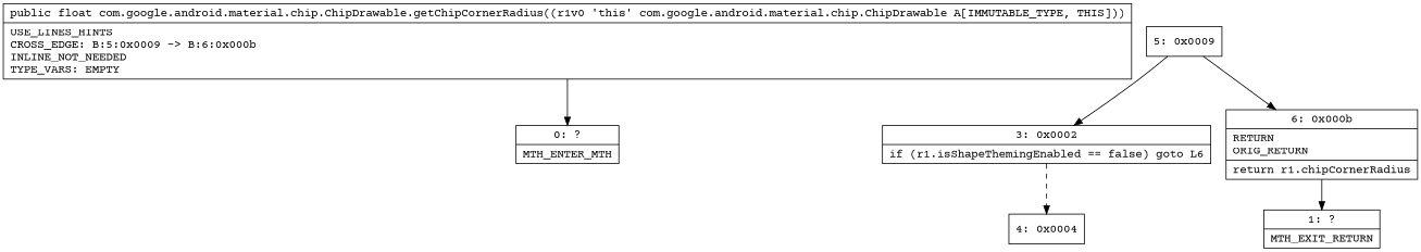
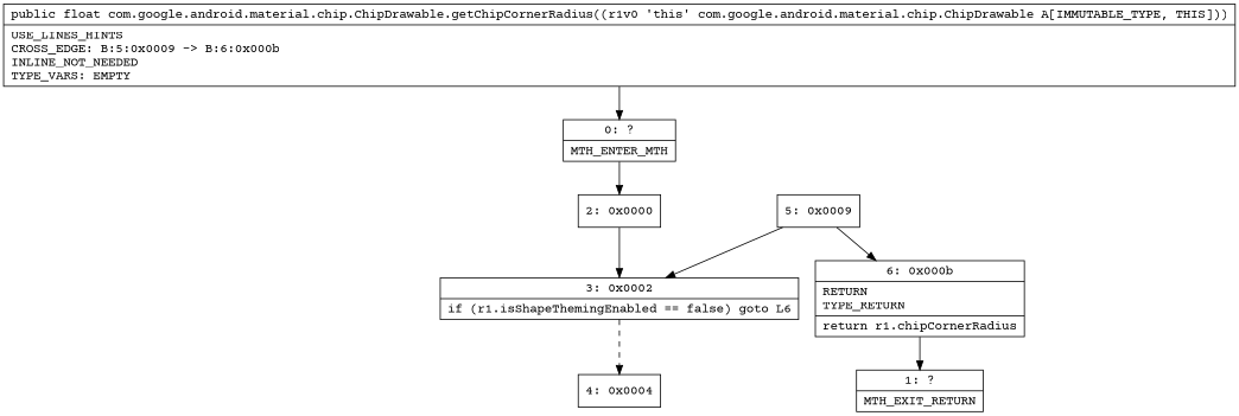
  digraph {
    fontname="Courier Prime"
    node [fontname="Courier Prime" shape=record]
    edge [fontname="Courier Prime"]
    n1 [label="{0\:\ ?|MTH_ENTER_MTH\l}"]
+   n2 [label="{2\:\ 0x0000}"]
    n3 [label="{3\:\ 0x0002|if (r1.isShapeThemingEnabled == false) goto L6\l}"]
    n4 [label="{4\:\ 0x0004}"]
    n5 [label="{5\:\ 0x0009}"]
-   n6 [label="{6\:\ 0x000b|RETURN\lORIG_RETURN\l|return r1.chipCornerRadius\l}"]
+   n6 [label="{6\:\ 0x000b|RETURN\lTYPE_RETURN\l|return r1.chipCornerRadius\l}"]
    n7 [label="{1\:\ ?|MTH_EXIT_RETURN\l}"]
    n8 [label="{public float com.google.android.material.chip.ChipDrawable.getChipCornerRadius((r1v0 'this' com.google.android.material.chip.ChipDrawable A[IMMUTABLE_TYPE, THIS]))  | USE_LINES_HINTS\lCROSS_EDGE: B:5:0x0009 \-\> B:6:0x000b\lINLINE_NOT_NEEDED\lTYPE_VARS: EMPTY\l}"]
+   n1 -> n2
+   n2 -> n3
    n3 -> n4 [style=dashed]
    n5 -> n3
    n5 -> n6
    n6 -> n7
    n8 -> n1
  }
